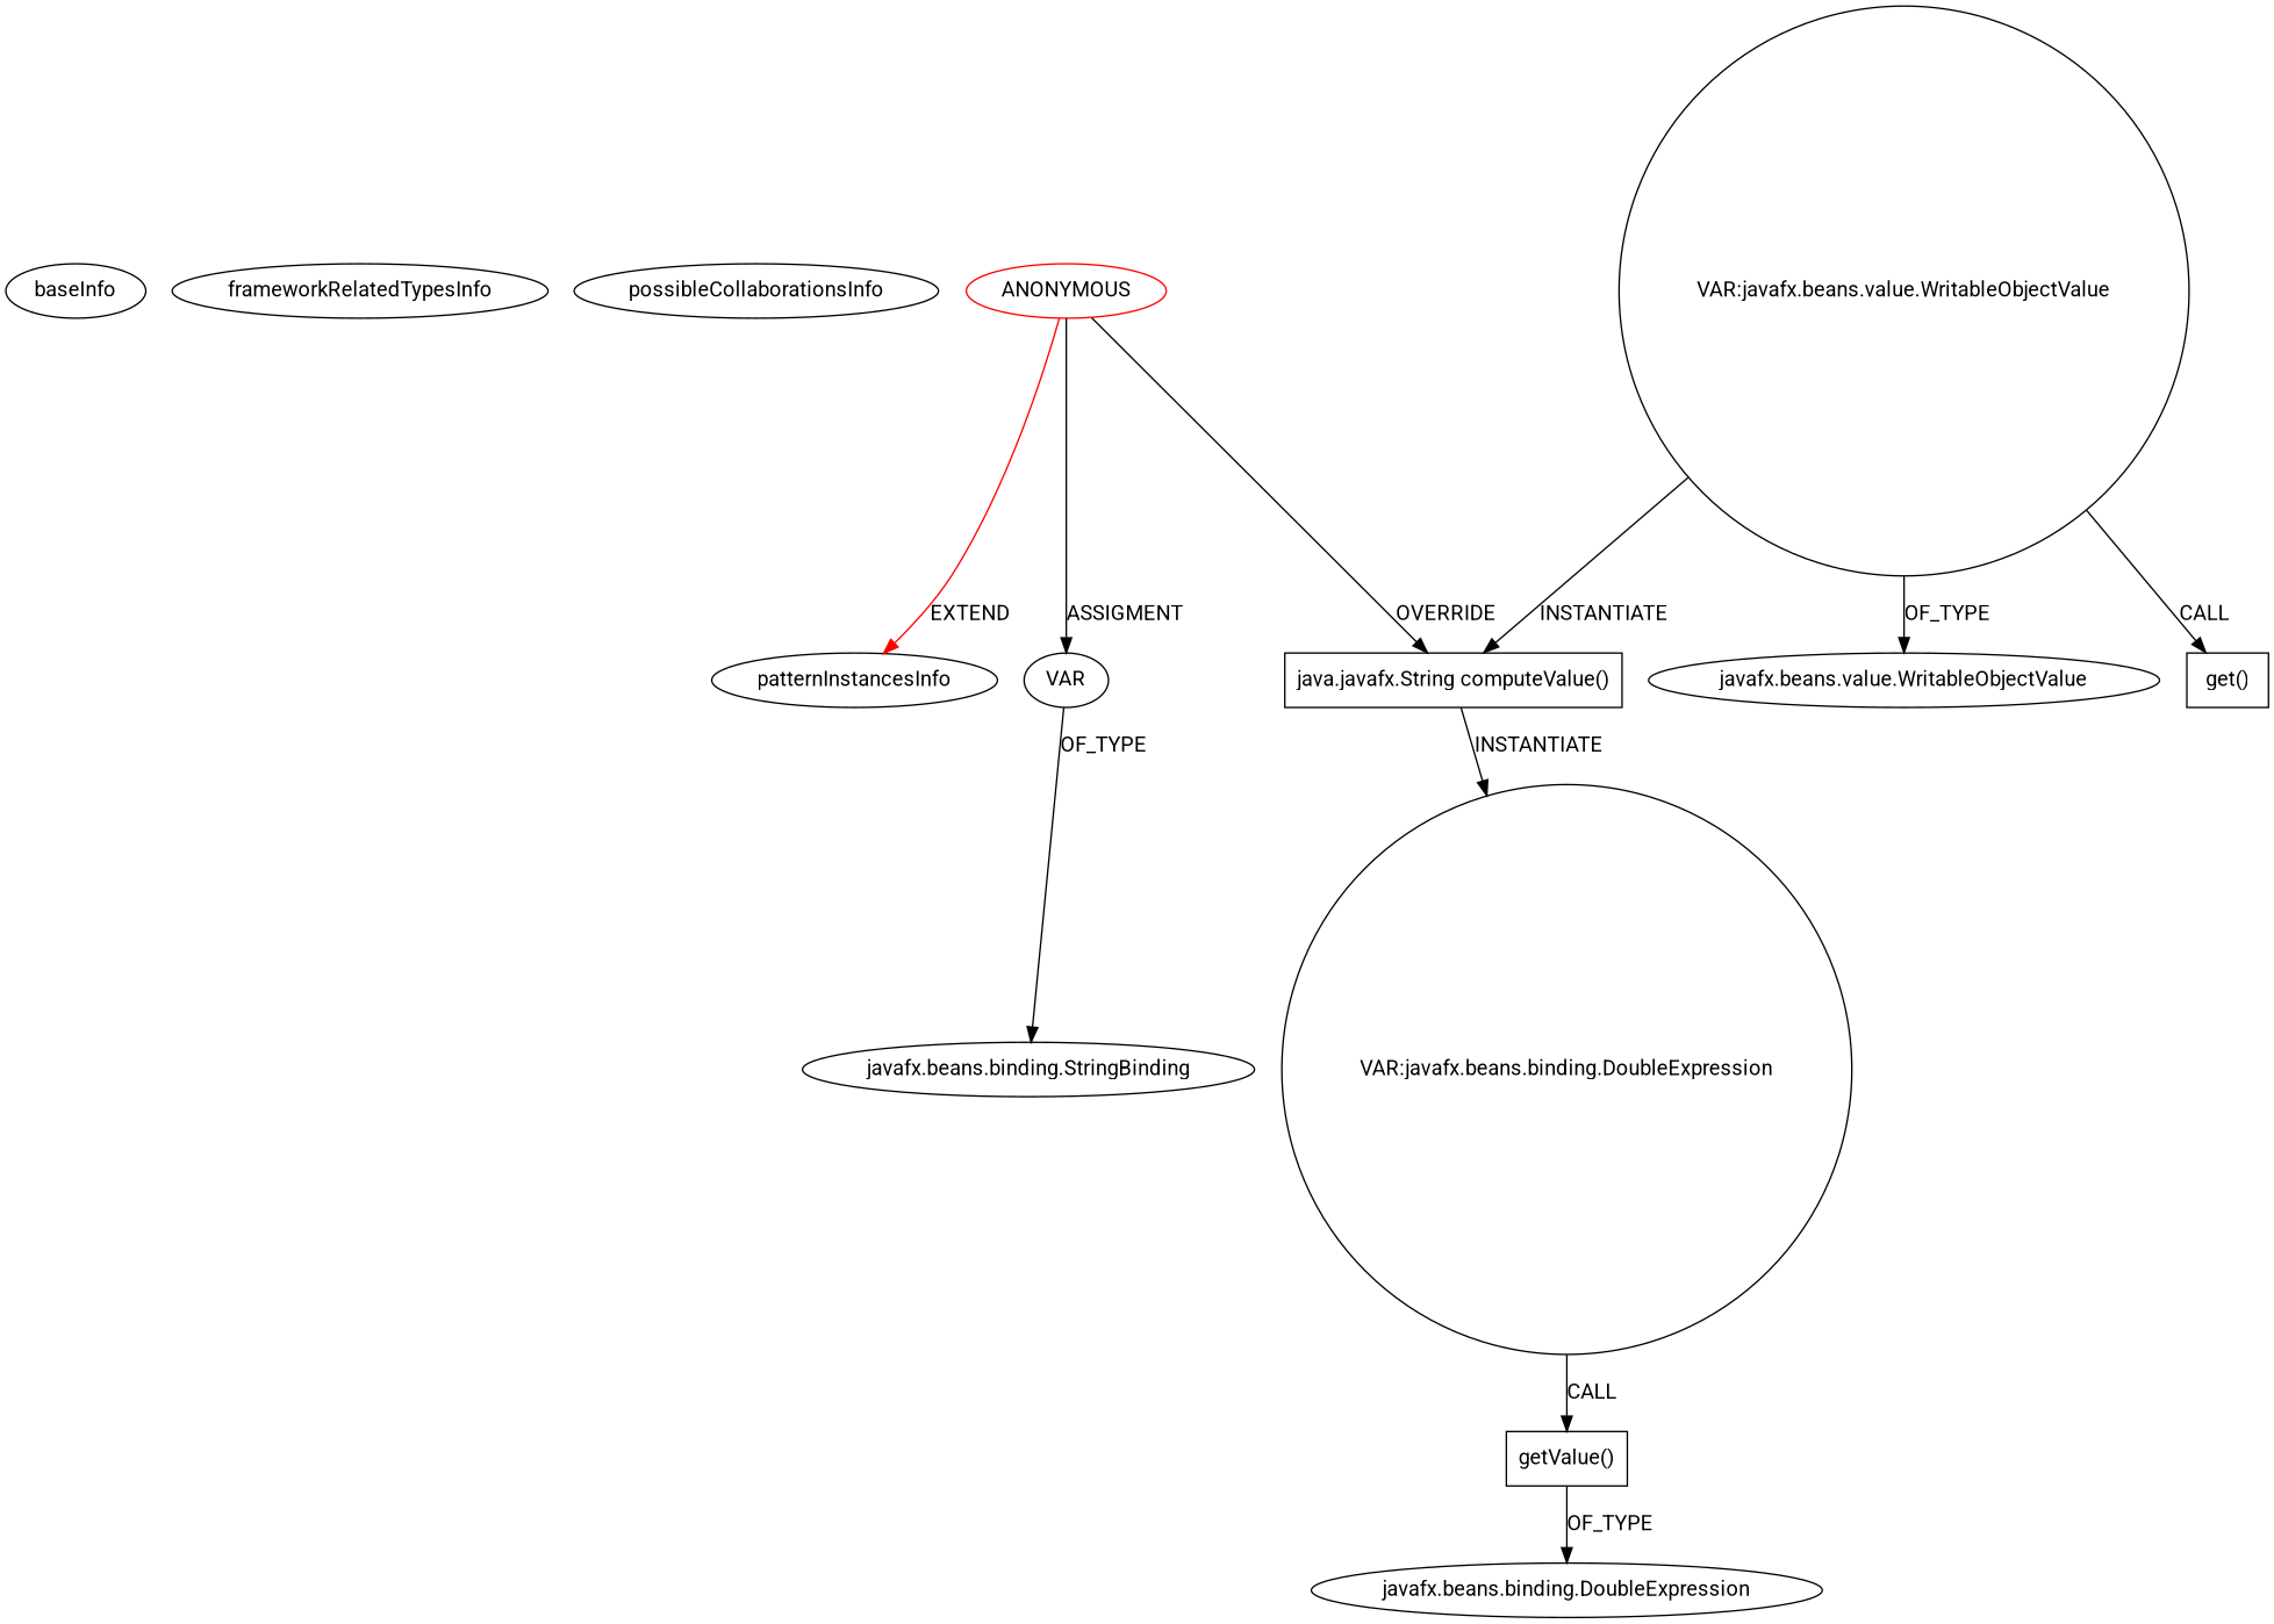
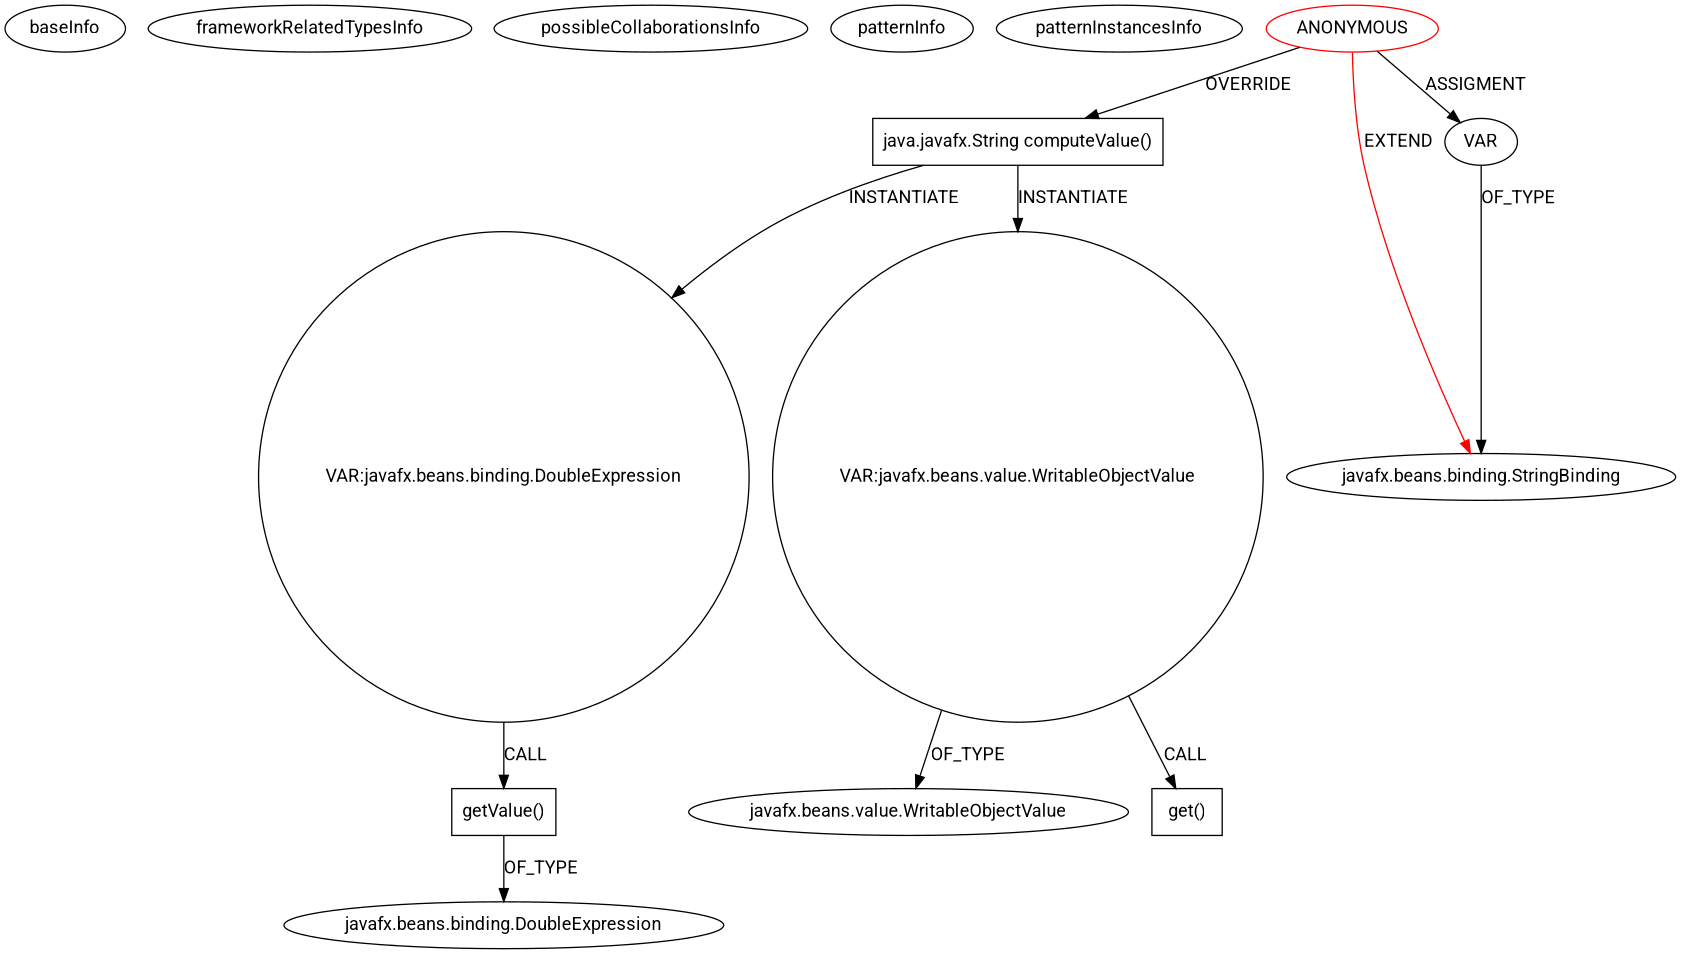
  digraph {
    fontname=Roboto
    node [fontname=Roboto isFrameworkType=false]
    edge [fontname=Roboto]
    baseInfo [category=pattern graphId=3251 isAnonymous=true possibleRelation=false isFrameworkType=""]
    frameworkRelatedTypesInfo [0="javafx.beans.binding.StringBinding" isFrameworkType=""]
    possibleCollaborationsInfo [isFrameworkType=""]
+   patternInfo [frequency=2.0 patternRootClient=0 isFrameworkType=""]
    patternInstancesInfo [0="MrLoNee-RadialFx~/MrLoNee-RadialFx/RadialFx-master/src/com/mrlonee/radialfx/thermostat/NestNoCss.java~void initGraphcis()~989" 1="MrLoNee-RadialFx~/MrLoNee-RadialFx/RadialFx-master/src/com/mrlonee/radialfx/thermostat/Nest.java~void initGraphcis()~996" isFrameworkType=""]
    n6 [label="java.javafx.String computeValue()" shape=box vertexType=OVERRIDING_METHOD_DECLARATION]
    n7 [label="VAR:javafx.beans.binding.DoubleExpression" shape=circle vertexType=VARIABLE_EXPRESION]
    n8 [label="VAR:javafx.beans.value.WritableObjectValue" shape=circle vertexType=VARIABLE_EXPRESION]
    n9 [label="getValue()" shape=box vertexType=INSIDE_CALL]
    n10 [label="javafx.beans.value.WritableObjectValue" vertexType=FRAMEWORK_INTERFACE_TYPE]
    n11 [label="get()" shape=box vertexType=INSIDE_CALL]
    n12 [label="javafx.beans.binding.DoubleExpression" vertexType=FRAMEWORK_CLASS_TYPE]
    n13 [color=red label=ANONYMOUS vertexType=ROOT_ANONYMOUS_DECLARATION]
    n14 [label="javafx.beans.binding.StringBinding" vertexType=FRAMEWORK_CLASS_TYPE]
    n15 [label=VAR vertexType=OUTSIDE_VARIABLE_EXPRESION]
    n6 -> n7 [label=INSTANTIATE]
-   n8 -> n6 [label=INSTANTIATE]
+   n6 -> n8 [label=INSTANTIATE]
    n7 -> n9 [label=CALL]
    n8 -> n10 [label=OF_TYPE]
    n8 -> n11 [label=CALL]
    n9 -> n12 [label=OF_TYPE]
    n13 -> n6 [label=OVERRIDE]
-   n13 -> patternInstancesInfo [color=red label=EXTEND]
+   n13 -> n14 [color=red label=EXTEND]
    n13 -> n15 [label=ASSIGMENT]
    n15 -> n14 [label=OF_TYPE]
  }
